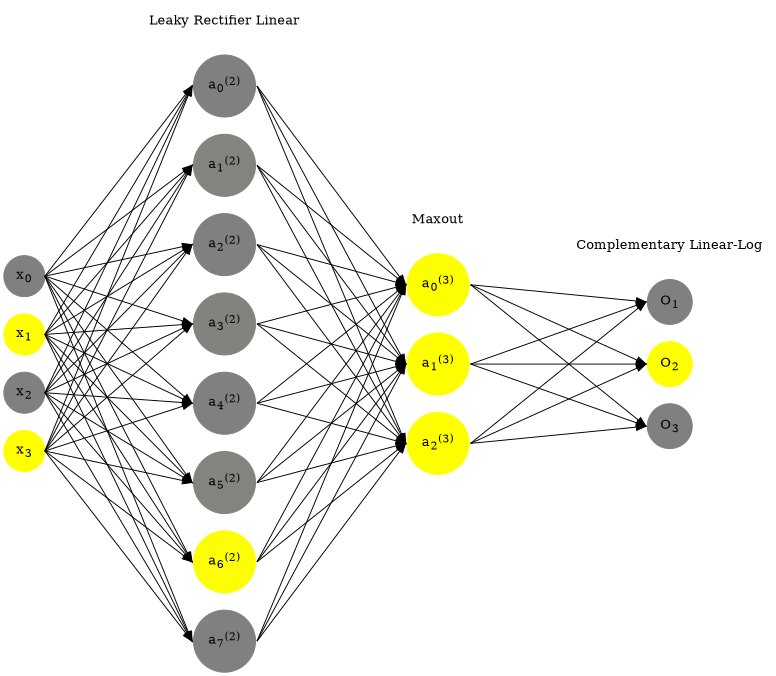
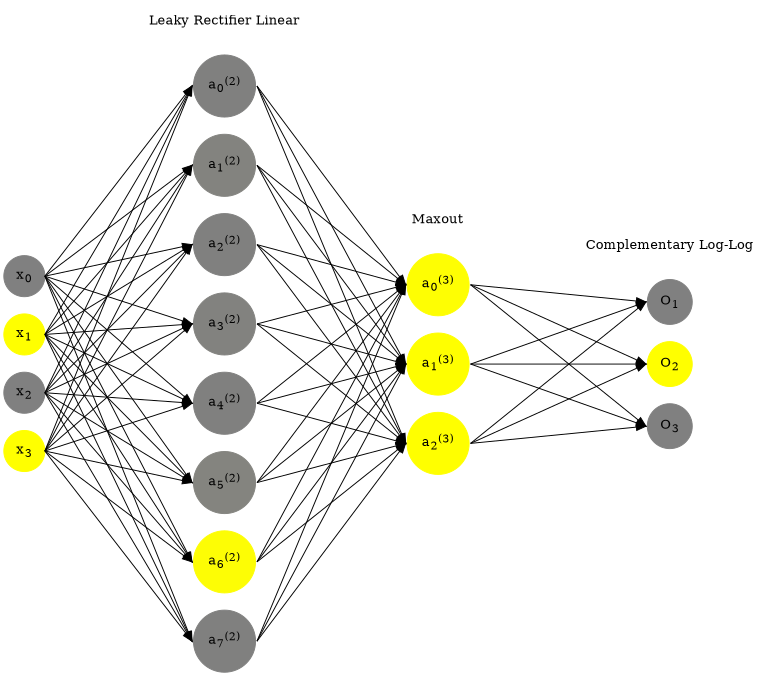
  digraph {
    rankdir=LR
    ranksep=1.4
    splines=false
    node [color="0.1667, 0.0, 0.5" fillcolor="0.1667, 0.0, 0.5" shape=circle style=filled]
    edge [headport=w style=solid tailport=e]
    n1 [label=<x<sub>0</sub>>]
    n2 [color="0.1667, 1.0, 1.0" fillcolor="0.1667, 1.0, 1.0" label=<x<sub>1</sub>>]
    n3 [label=<x<sub>2</sub>>]
    n4 [color="0.1667, 1.0, 1.0" fillcolor="0.1667, 1.0, 1.0" label=<x<sub>3</sub>>]
    n5 [color="0.1667, 0.003979, 0.501989" fillcolor="0.1667, 0.003979, 0.501989" label=<a<sub>0</sub><sup>(2)</sup>>]
    n6 [color="0.1667, 0.029416, 0.514708" fillcolor="0.1667, 0.029416, 0.514708" label=<a<sub>1</sub><sup>(2)</sup>>]
    n7 [color="0.1667, 0.002916, 0.501458" fillcolor="0.1667, 0.002916, 0.501458" label=<a<sub>2</sub><sup>(2)</sup>>]
    n8 [color="0.1667, 0.020687, 0.510343" fillcolor="0.1667, 0.020687, 0.510343" label=<a<sub>3</sub><sup>(2)</sup>>]
    n9 [color="0.1667, 0.005593, 0.502797" fillcolor="0.1667, 0.005593, 0.502797" label=<a<sub>4</sub><sup>(2)</sup>>]
    n10 [color="0.1667, 0.033367, 0.516683" fillcolor="0.1667, 0.033367, 0.516683" label=<a<sub>5</sub><sup>(2)</sup>>]
    n11 [color="0.1667, 0.978060, 0.989030" fillcolor="0.1667, 0.978060, 0.989030" label=<a<sub>6</sub><sup>(2)</sup>>]
    n12 [color="0.1667, 0.002941, 0.501470" fillcolor="0.1667, 0.002941, 0.501470" label=<a<sub>7</sub><sup>(2)</sup>>]
    n13 [color="0.1667, 0.987810, 0.993905" fillcolor="0.1667, 0.987810, 0.993905" label=<a<sub>0</sub><sup>(3)</sup>>]
    n14 [color="0.1667, 2.886535, 1.943268" fillcolor="0.1667, 2.886535, 1.943268" label=<a<sub>1</sub><sup>(3)</sup>>]
    n15 [color="0.1667, 2.886535, 1.943268" fillcolor="0.1667, 2.886535, 1.943268" label=<a<sub>2</sub><sup>(3)</sup>>]
    n16 [label=<O<sub>1</sub>>]
    n17 [color="0.1667, 1.0, 1.0" fillcolor="0.1667, 1.0, 1.0" label=<O<sub>2</sub>>]
    n18 [label=<O<sub>3</sub>>]
    n19 [label="Leaky Rectifier Linear" shape=plaintext color="" fillcolor="" style=""]
    n20 [label=Maxout shape=plaintext color="" fillcolor="" style=""]
-   n21 [label="Complementary Linear-Log" shape=plaintext color="" fillcolor="" style=""]
+   n21 [label="Complementary Log-Log" shape=plaintext color="" fillcolor="" style=""]
    subgraph sub_1 {
      n1
    }
    subgraph sub_2 {
      n2
    }
    subgraph sub_3 {
      n3
    }
    subgraph sub_4 {
      n4
    }
    subgraph sub_5 {
      n5
    }
    subgraph sub_6 {
      n6
    }
    subgraph sub_7 {
      n7
    }
    subgraph sub_8 {
      n8
    }
    subgraph sub_9 {
      n9
    }
    subgraph sub_10 {
      n10
    }
    subgraph sub_11 {
      n11
    }
    subgraph sub_12 {
      n12
    }
    subgraph sub_13 {
      n13
    }
    subgraph sub_14 {
      n14
    }
    subgraph sub_15 {
      n15
    }
    subgraph sub_16 {
      n16
    }
    subgraph sub_17 {
      n17
    }
    subgraph sub_18 {
      n18
    }
    subgraph sub_19 {
      rank=same
      n1
      n2
      n3
      n4
    }
    subgraph sub_20 {
      rank=same
      n5
      n6
      n7
      n8
      n9
      n10
      n11
      n12
    }
    subgraph sub_21 {
      rank=same
      n13
      n14
      n15
    }
    subgraph sub_22 {
      rank=same
      n16
      n17
      n18
    }
    subgraph sub_23 {
      rank=same
      n5
      n19
    }
    subgraph sub_24 {
      rank=same
      n13
      n20
    }
    subgraph sub_25 {
      rank=same
      n16
      n21
    }
    n1 -> n2 [style=invis]
    n1 -> n5
    n1 -> n6
    n1 -> n7
    n1 -> n8
    n1 -> n9
    n1 -> n10
    n1 -> n11
    n1 -> n12
    n2 -> n3 [style=invis]
    n2 -> n5
    n2 -> n6
    n2 -> n7
    n2 -> n8
    n2 -> n9
    n2 -> n10
    n2 -> n11
    n2 -> n12
    n3 -> n4 [style=invis]
    n3 -> n5
    n3 -> n6
    n3 -> n7
    n3 -> n8
    n3 -> n9
    n3 -> n10
    n3 -> n11
    n3 -> n12
    n4 -> n5
    n4 -> n6
    n4 -> n7
    n4 -> n8
    n4 -> n9
    n4 -> n10
    n4 -> n11
    n4 -> n12
    n5 -> n6 [style=invis]
    n5 -> n13
    n5 -> n14
    n5 -> n15
    n6 -> n7 [style=invis]
    n6 -> n13
    n6 -> n14
    n6 -> n15
    n7 -> n8 [style=invis]
    n7 -> n13
    n7 -> n14
    n7 -> n15
    n8 -> n9 [style=invis]
    n8 -> n13
    n8 -> n14
    n8 -> n15
    n9 -> n10 [style=invis]
    n9 -> n13
    n9 -> n14
    n9 -> n15
    n10 -> n11 [style=invis]
    n10 -> n13
    n10 -> n14
    n10 -> n15
    n11 -> n12 [style=invis]
    n11 -> n13
    n11 -> n14
    n11 -> n15
    n12 -> n13
    n12 -> n14
    n12 -> n15
    n13 -> n14 [style=invis]
    n13 -> n16
    n13 -> n17
    n13 -> n18
    n14 -> n15 [style=invis]
    n14 -> n16
    n14 -> n17
    n14 -> n18
    n15 -> n16
    n15 -> n17
    n15 -> n18
    n16 -> n17 [style=invis]
    n17 -> n18 [style=invis]
    n19 -> n5 [style=invis]
    n20 -> n13 [style=invis]
    n21 -> n16 [style=invis]
  }
